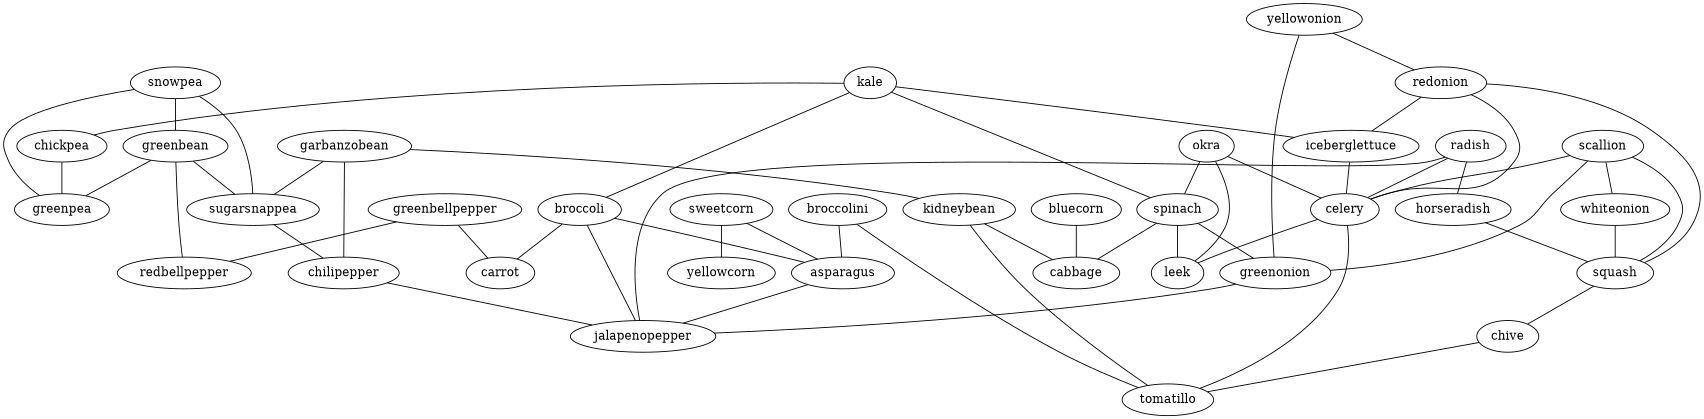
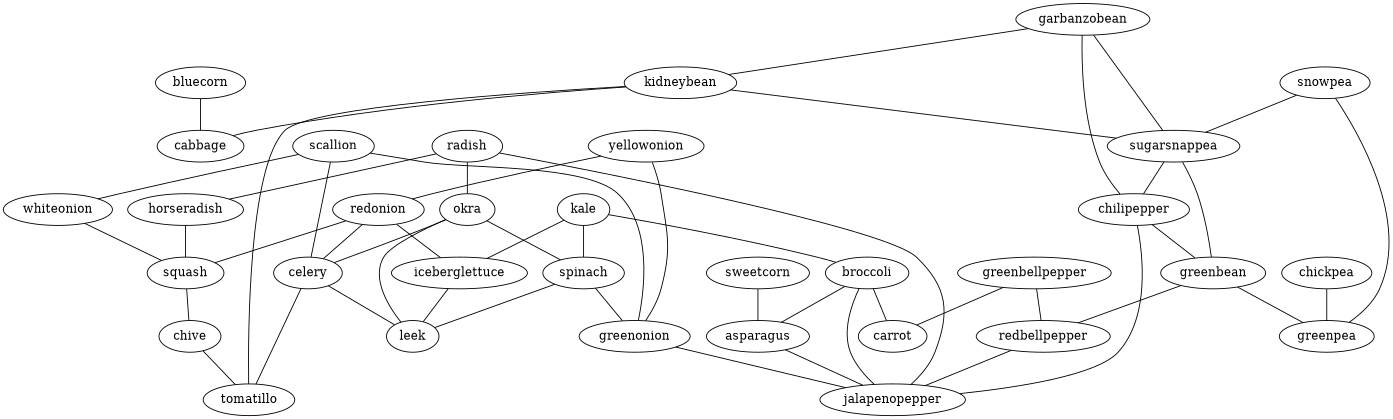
  strict graph {
    edge [weight=1]
    yellowonion
    redonion
    greenonion
    iceberglettuce
    celery
    squash
    jalapenopepper
    kale
    chickpea
    spinach
    broccoli
    greenpea
    leek
    cabbage
    carrot
    asparagus
    radish
    okra
    horseradish
    kidneybean
    sugarsnappea
    tomatillo
    garbanzobean
    chilipepper
    scallion
    whiteonion
    snowpea
    greenbean
    redbellpepper
    chive
    sweetcorn
-   yellowcorn
    bluecorn
    greenbellpepper
-   broccolini
    yellowonion -- redonion
    yellowonion -- greenonion
    redonion -- iceberglettuce
    redonion -- celery
    redonion -- squash
    greenonion -- jalapenopepper
-   iceberglettuce -- celery
+   iceberglettuce -- leek
    celery -- leek
    celery -- tomatillo
    squash -- chive
    kale -- iceberglettuce
-   kale -- chickpea
    kale -- spinach
    kale -- broccoli
    chickpea -- greenpea
    spinach -- greenonion
    spinach -- leek
-   spinach -- cabbage
    broccoli -- jalapenopepper
    broccoli -- carrot
    broccoli -- asparagus
    asparagus -- jalapenopepper
    radish -- jalapenopepper
-   radish -- celery
+   radish -- okra
    radish -- horseradish
    okra -- celery
    okra -- spinach
    okra -- leek
    horseradish -- squash
    kidneybean -- cabbage
+   kidneybean -- sugarsnappea
    kidneybean -- tomatillo
    sugarsnappea -- chilipepper
    garbanzobean -- kidneybean
    garbanzobean -- sugarsnappea
    garbanzobean -- chilipepper
    chilipepper -- jalapenopepper
    scallion -- greenonion
    scallion -- celery
-   scallion -- squash
    scallion -- whiteonion
    whiteonion -- squash
    snowpea -- greenpea
    snowpea -- sugarsnappea
-   snowpea -- greenbean
+   chilipepper -- greenbean
    greenbean -- greenpea
    greenbean -- sugarsnappea
    greenbean -- redbellpepper
+   redbellpepper -- jalapenopepper
    chive -- tomatillo
    sweetcorn -- asparagus
-   sweetcorn -- yellowcorn
    bluecorn -- cabbage
    greenbellpepper -- carrot
    greenbellpepper -- redbellpepper
-   broccolini -- asparagus
-   broccolini -- tomatillo
  }
